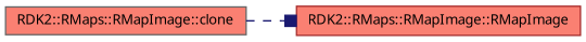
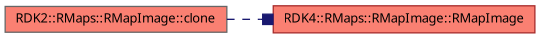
  digraph {
    rankdir=LR
    node [fillcolor=salmon fontname="FreeSans.ttf" fontsize=10 shape=record style=filled]
    n1 [color=gray40 fontcolor=black height=0.2 label="RDK2::RMaps::RMapImage::clone" width=0.4]
-   n2 [color=brown height=0.2 label="RDK2::RMaps::RMapImage::RMapImage" width=0.4]
+   n2 [color=brown height=0.2 label="RDK4::RMaps::RMapImage::RMapImage" width=0.4]
    n1 -> n2 [color=midnightblue fontname="FreeSans.ttf" fontsize=10 labelfontname="FreeSans.ttf" labelfontsize=10 style=dashed arrowhead=box]
  }
